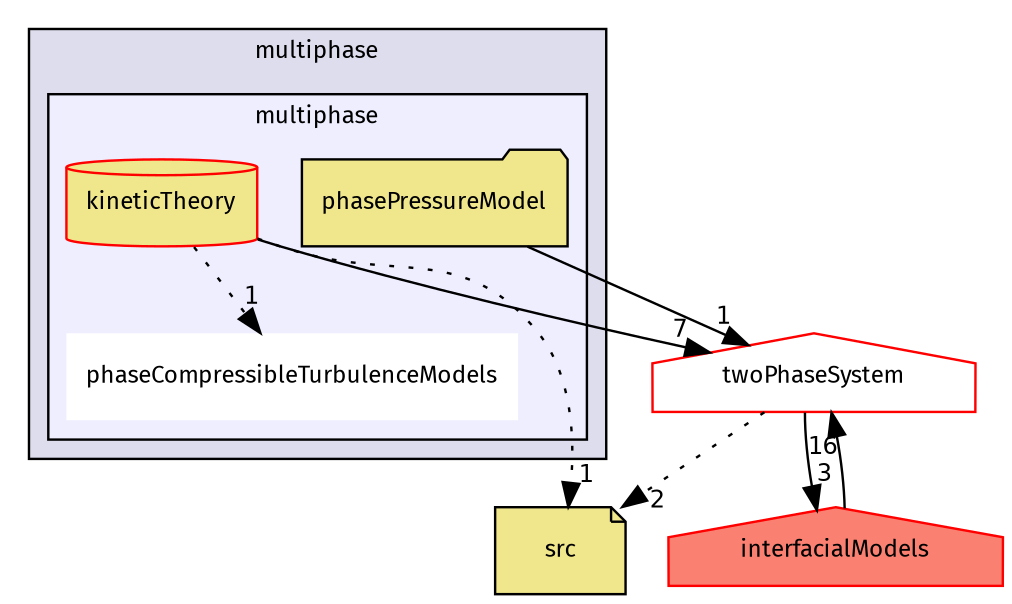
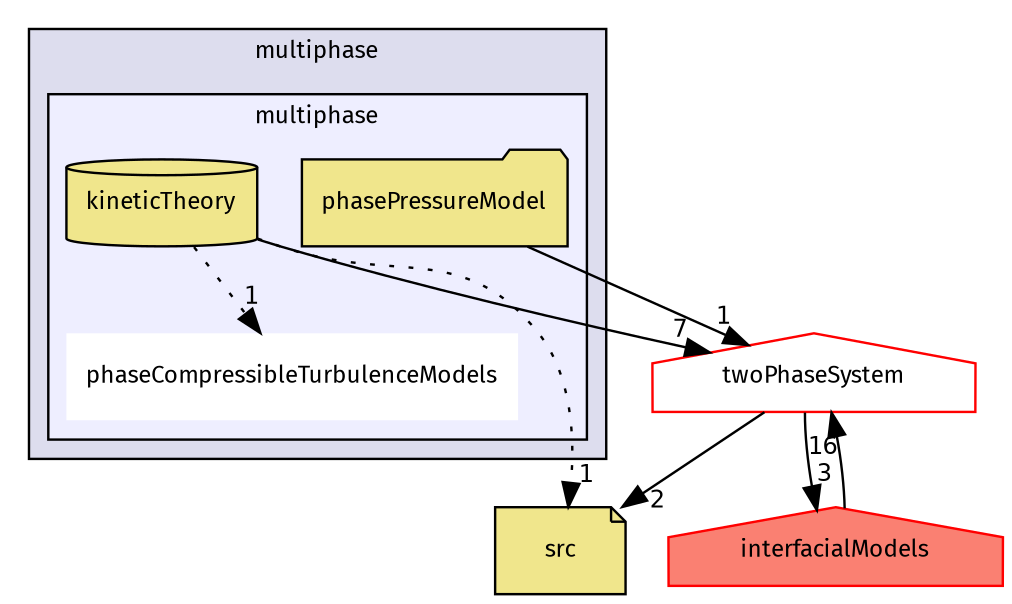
  digraph {
    compound=true
    fontname="Fira Sans"
    node [fillcolor=khaki fontname="Fira Sans" fontsize=10 shape=house style=filled color=red]
    edge [fontname="Fira Sans" headlabel=1 labeldistance=1.5 labelfontname=Helvetica labelfontsize=10 style=solid]
    n1 [fillcolor=white label=phaseCompressibleTurbulenceModels shape=plaintext color=""]
-   n2 [label=kineticTheory shape=cylinder]
+   n2 [color=black label=kineticTheory shape=cylinder]
    n3 [color=black label=phasePressureModel shape=folder]
    n4 [fillcolor=white label=twoPhaseSystem]
    n5 [color=black label=src shape=note]
    n6 [fillcolor=salmon label=interfacialModels]
    subgraph cluster_1 {
      bgcolor="#ddddee"
      fontsize=10
      label=multiphase
      pencolor=black
      subgraph cluster_2 {
        bgcolor="#eeeeff"
        fontsize=10
        label=multiphase
        pencolor=black
        n1
        n2
        n3
      }
    }
    n2 -> n1 [style=dotted]
    n2 -> n4 [headlabel=7]
    n2 -> n5 [style=dotted]
    n3 -> n4
-   n4 -> n5 [headlabel=2 style=dotted]
+   n4 -> n5 [headlabel=2]
    n4 -> n6 [headlabel=3]
    n6 -> n4 [headlabel=16]
  }
